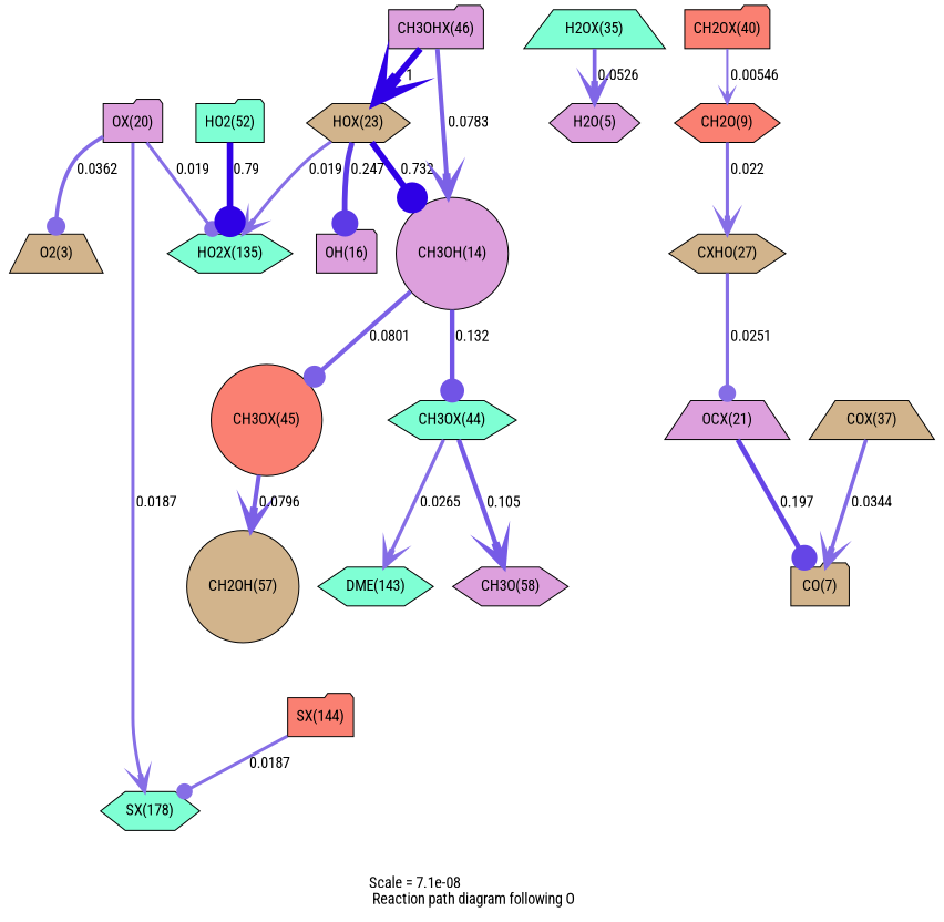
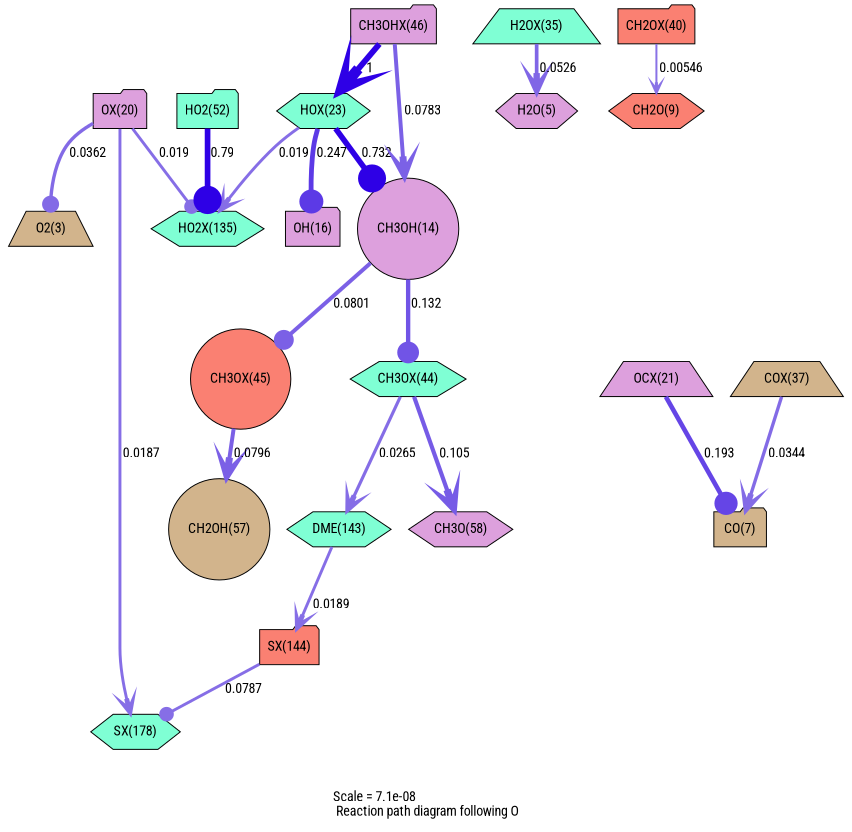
  digraph {
    fontname="Roboto Condensed"
    label="Scale = 7.1e-08\l Reaction path diagram following O"
    node [fillcolor=plum fontname="Roboto Condensed" shape=hexagon style=filled]
    edge [arrowhead=vee arrowsize=1.5 color="0.7, 0.519, 0.9" fontname="Roboto Condensed" penwidth=3]
    n1 [label="OX(20)" shape=folder]
    n2 [fillcolor=tan label="O2(3)" shape=trapezium]
    n3 [fillcolor=aquamarine label="HO2X(135)"]
    n4 [fillcolor=aquamarine label="SX(178)"]
-   n5 [fillcolor=tan label="HOX(23)"]
+   n5 [fillcolor=aquamarine label="HOX(23)"]
    n6 [label="CH3OH(14)" shape=circle]
    n7 [label="OH(16)" shape=folder]
    n8 [fillcolor=aquamarine label="CH3OX(44)"]
    n9 [fillcolor=salmon label="CH3OX(45)" shape=circle]
    n10 [fillcolor=aquamarine label="DME(143)"]
    n11 [label="CH3O(58)"]
    n12 [fillcolor=tan label="CH2OH(57)" shape=circle]
    n13 [label="CH3OHX(46)" shape=folder]
    n14 [fillcolor=salmon label="SX(144)" shape=folder]
    n15 [fillcolor=aquamarine label="H2OX(35)" shape=trapezium]
    n16 [label="H2O(5)"]
    n17 [fillcolor=aquamarine label="HO2(52)" shape=folder]
    n18 [fillcolor=salmon label="CH2OX(40)" shape=folder]
    n19 [fillcolor=salmon label="CH2O(9)"]
-   n20 [fillcolor=tan label="CXHO(27)"]
    n21 [label="OCX(21)" shape=trapezium]
    n22 [fillcolor=tan label="CO(7)" shape=folder]
    n23 [fillcolor=tan label="COX(37)" shape=trapezium]
    n1 -> n2 [arrowhead=dot arrowsize=1.75 color="0.7, 0.536, 0.9" label=" 0.0362" penwidth=3.5]
    n1 -> n3 [arrowhead=dot label=" 0.019" penwidth=3.01]
    n1 -> n4 [label=" 0.0187"]
    n5 -> n3 [label=" 0.019" penwidth=3.01]
    n5 -> n6 [arrowhead=dot arrowsize=2.88 color="0.7, 1.23, 0.9" label=" 0.732" penwidth=5.76]
    n5 -> n7 [arrowhead=dot arrowsize=2.47 color="0.7, 0.747, 0.9" label=" 0.247" penwidth=4.94]
    n6 -> n8 [arrowhead=dot arrowsize=2.24 color="0.7, 0.632, 0.9" label=" 0.132" penwidth=4.47]
    n6 -> n9 [arrowhead=dot arrowsize=2.05 color="0.7, 0.58, 0.9" label=" 0.0801" penwidth=4.09]
    n8 -> n10 [arrowsize=1.63 color="0.7, 0.526, 0.9" label=" 0.0265" penwidth=3.26]
    n8 -> n11 [arrowsize=2.15 color="0.7, 0.605, 0.9" label=" 0.105" penwidth=4.3]
    n9 -> n12 [arrowsize=2.04 color="0.7, 0.58, 0.9" label=" 0.0796" penwidth=4.09]
+   n10 -> n14 [label=" 0.0189"]
    n13 -> n5 [arrowsize=3 color="0.7, 1.5, 0.9" label=" 1" penwidth=6]
    n13 -> n6 [arrowsize=2.04 color="0.7, 0.578, 0.9" label=" 0.0783" penwidth=4.08]
-   n14 -> n4 [arrowhead=dot label=" 0.0187"]
+   n14 -> n4 [arrowhead=dot label=" 0.0787"]
    n15 -> n16 [arrowsize=1.89 color="0.7, 0.553, 0.9" label=" 0.0526" penwidth=3.78]
    n17 -> n3 [arrowhead=dot arrowsize=2.91 color="0.7, 1.29, 0.9" label=" 0.79" penwidth=5.82]
    n18 -> n19 [arrowsize=1.03 color="0.7, 0.505, 0.9" label=" 0.00546" penwidth=2.07]
-   n19 -> n20 [arrowsize=1.56 color="0.7, 0.522, 0.9" label=" 0.022" penwidth=3.12]
-   n20 -> n21 [arrowhead=dot arrowsize=1.61 color="0.7, 0.525, 0.9" label=" 0.0251" penwidth=3.22]
-   n21 -> n22 [arrowhead=dot arrowsize=2.39 color="0.7, 0.697, 0.9" label=" 0.197" penwidth=4.77]
+   n21 -> n22 [arrowhead=dot arrowsize=2.39 color="0.7, 0.697, 0.9" label=" 0.193" penwidth=4.77]
    n23 -> n22 [arrowsize=1.73 color="0.7, 0.534, 0.9" label=" 0.0344" penwidth=3.46]
  }
